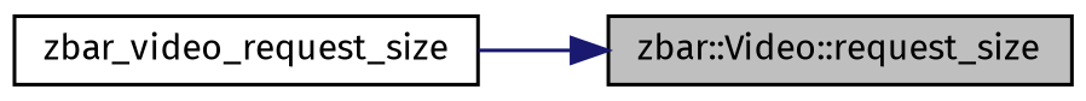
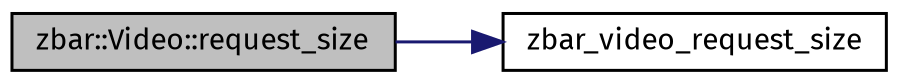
  digraph {
    rankdir=LR
    fontname="Fira Sans"
    node [color=black fontname="Fira Sans" fontsize=10 shape=record style=filled]
    n1 [fillcolor=grey75 fontcolor=black height=0.2 label="zbar::Video::request_size" width=0.4]
    n2 [fillcolor=white height=0.2 label=zbar_video_request_size width=0.4]
-   n2 -> n1 [color=midnightblue fontname="Fira Sans" fontsize=10 labelfontname=Helvetica labelfontsize=10 style=solid]
+   n1 -> n2 [color=midnightblue fontname="Fira Sans" fontsize=10 labelfontname=Helvetica labelfontsize=10 style=solid]
  }
